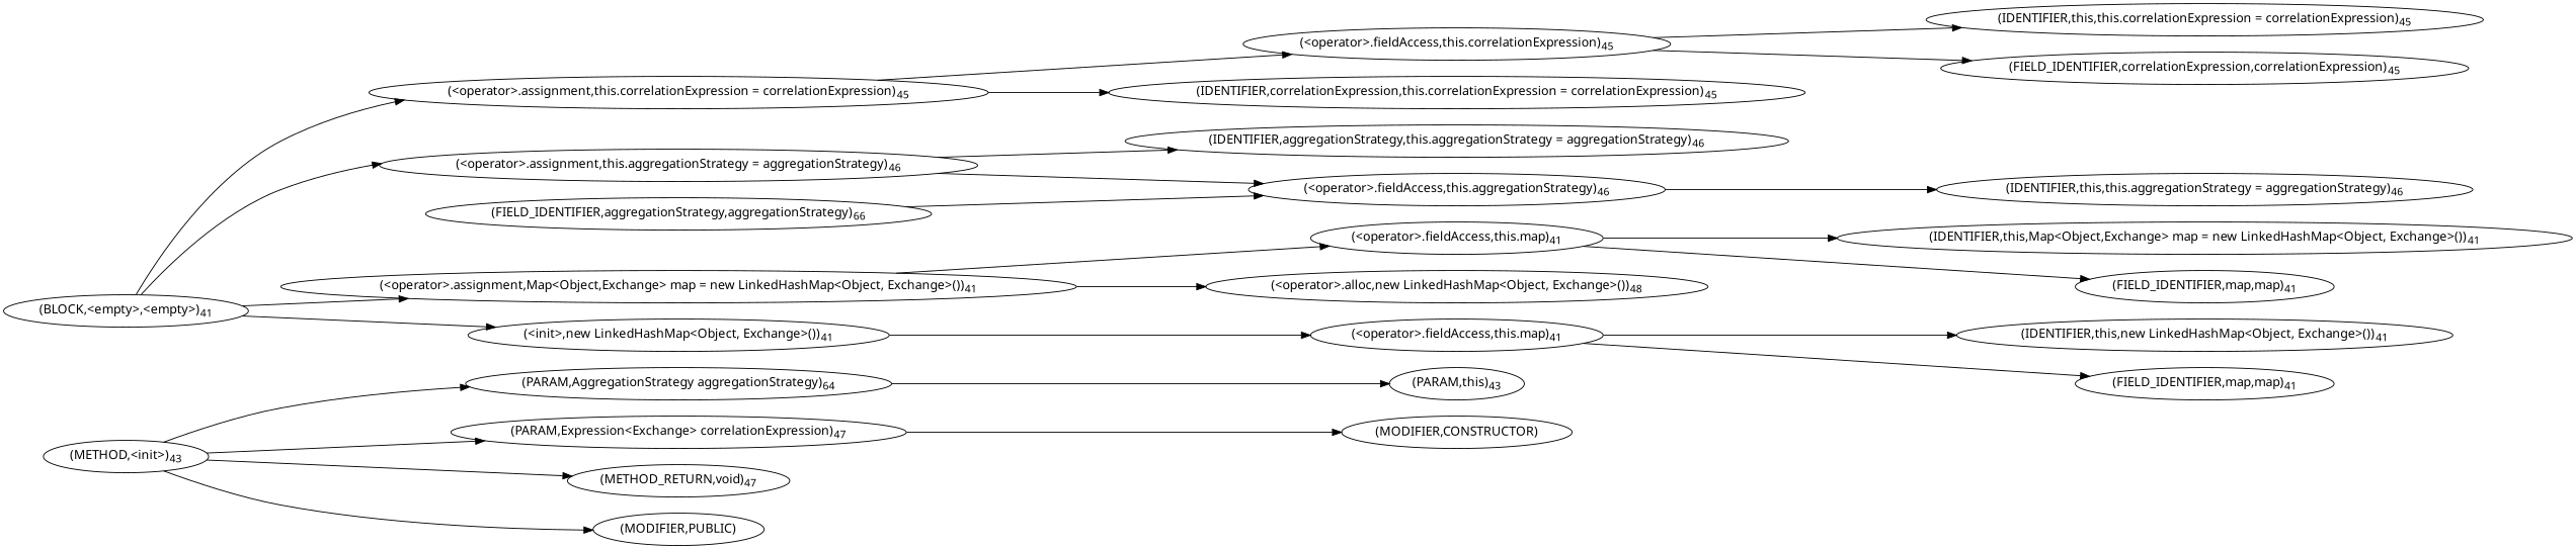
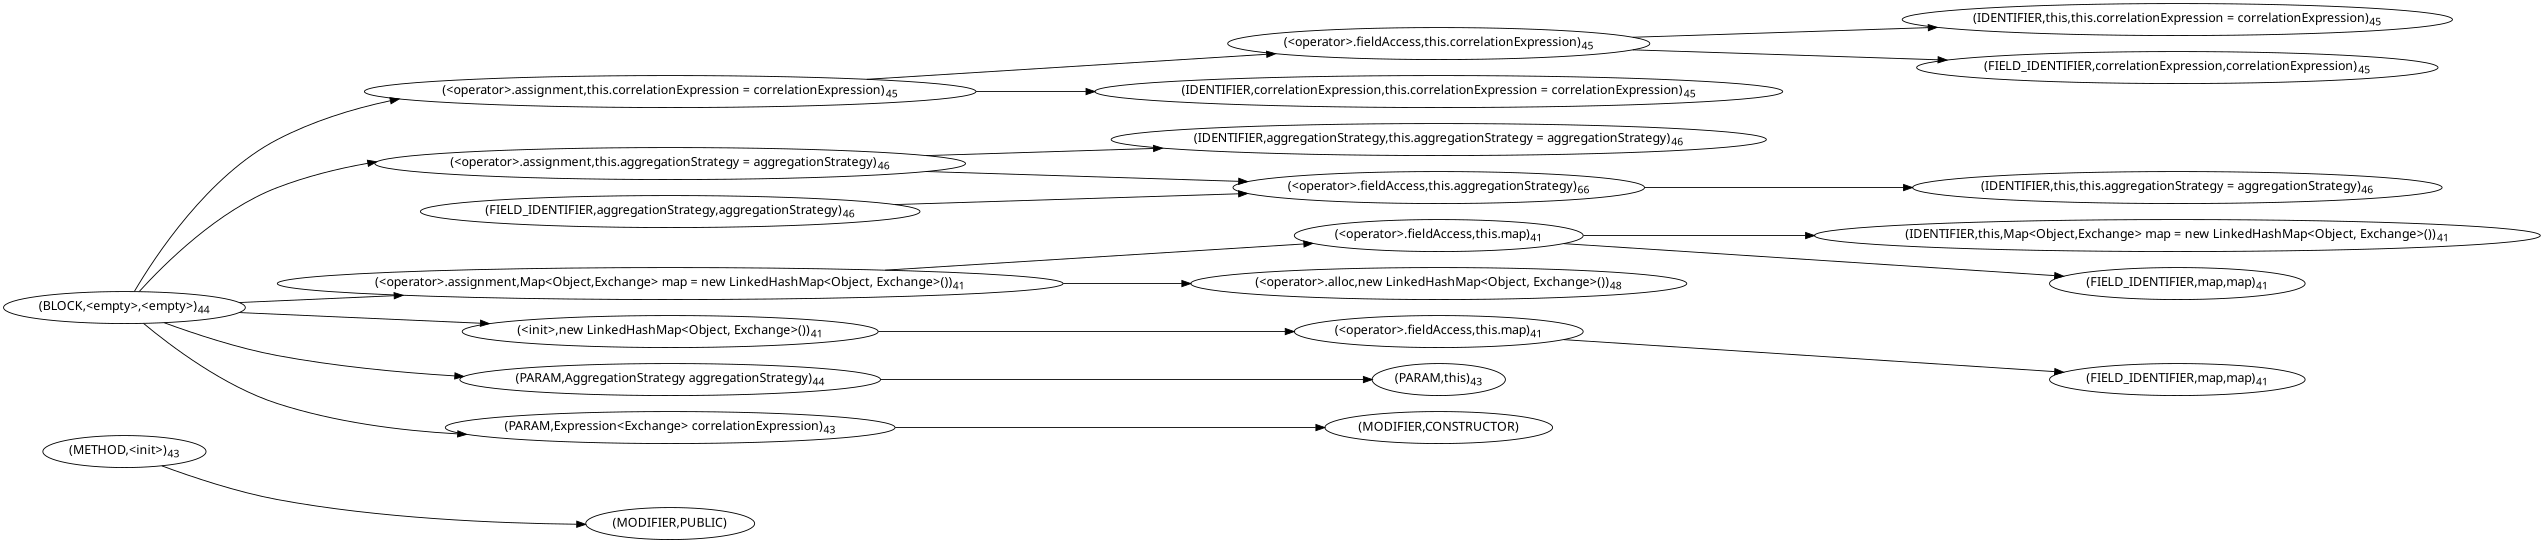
  digraph {
    fontname="Noto Sans"
    rankdir=LR
    node [fontname="Noto Sans"]
    edge [fontname="Noto Sans"]
    n1 [label=<(METHOD,&lt;init&gt;)<SUB>43</SUB>>]
-   n2 [label=<(PARAM,Expression&lt;Exchange&gt; correlationExpression)<SUB>47</SUB>>]
-   n3 [label=<(PARAM,AggregationStrategy aggregationStrategy)<SUB>64</SUB>>]
+   n2 [label=<(PARAM,Expression&lt;Exchange&gt; correlationExpression)<SUB>43</SUB>>]
+   n3 [label=<(PARAM,AggregationStrategy aggregationStrategy)<SUB>44</SUB>>]
    n4 [label=<(MODIFIER,PUBLIC)>]
-   n5 [label=<(METHOD_RETURN,void)<SUB>47</SUB>>]
    n6 [label=<(PARAM,this)<SUB>43</SUB>>]
    n7 [label=<(MODIFIER,CONSTRUCTOR)>]
-   n8 [label=<(BLOCK,&lt;empty&gt;,&lt;empty&gt;)<SUB>41</SUB>>]
+   n8 [label=<(BLOCK,&lt;empty&gt;,&lt;empty&gt;)<SUB>44</SUB>>]
    n9 [label=<(&lt;operator&gt;.assignment,Map&lt;Object,Exchange&gt; map = new LinkedHashMap&lt;Object, Exchange&gt;())<SUB>41</SUB>>]
    n10 [label=<(&lt;init&gt;,new LinkedHashMap&lt;Object, Exchange&gt;())<SUB>41</SUB>>]
    n11 [label=<(&lt;operator&gt;.assignment,this.correlationExpression = correlationExpression)<SUB>45</SUB>>]
    n12 [label=<(&lt;operator&gt;.assignment,this.aggregationStrategy = aggregationStrategy)<SUB>46</SUB>>]
    n13 [label=<(&lt;operator&gt;.fieldAccess,this.map)<SUB>41</SUB>>]
    n14 [label=<(&lt;operator&gt;.alloc,new LinkedHashMap&lt;Object, Exchange&gt;())<SUB>48</SUB>>]
    n15 [label=<(&lt;operator&gt;.fieldAccess,this.map)<SUB>41</SUB>>]
    n16 [label=<(&lt;operator&gt;.fieldAccess,this.correlationExpression)<SUB>45</SUB>>]
    n17 [label=<(IDENTIFIER,correlationExpression,this.correlationExpression = correlationExpression)<SUB>45</SUB>>]
-   n18 [label=<(&lt;operator&gt;.fieldAccess,this.aggregationStrategy)<SUB>46</SUB>>]
+   n18 [label=<(&lt;operator&gt;.fieldAccess,this.aggregationStrategy)<SUB>66</SUB>>]
    n19 [label=<(IDENTIFIER,aggregationStrategy,this.aggregationStrategy = aggregationStrategy)<SUB>46</SUB>>]
    n20 [label=<(IDENTIFIER,this,Map&lt;Object,Exchange&gt; map = new LinkedHashMap&lt;Object, Exchange&gt;())<SUB>41</SUB>>]
    n21 [label=<(FIELD_IDENTIFIER,map,map)<SUB>41</SUB>>]
-   n22 [label=<(IDENTIFIER,this,new LinkedHashMap&lt;Object, Exchange&gt;())<SUB>41</SUB>>]
    n23 [label=<(FIELD_IDENTIFIER,map,map)<SUB>41</SUB>>]
    n24 [label=<(IDENTIFIER,this,this.correlationExpression = correlationExpression)<SUB>45</SUB>>]
    n25 [label=<(FIELD_IDENTIFIER,correlationExpression,correlationExpression)<SUB>45</SUB>>]
    n26 [label=<(IDENTIFIER,this,this.aggregationStrategy = aggregationStrategy)<SUB>46</SUB>>]
-   n27 [label=<(FIELD_IDENTIFIER,aggregationStrategy,aggregationStrategy)<SUB>66</SUB>>]
-   n1 -> n2
-   n1 -> n3
+   n27 [label=<(FIELD_IDENTIFIER,aggregationStrategy,aggregationStrategy)<SUB>46</SUB>>]
+   n8 -> n2
+   n8 -> n3
    n1 -> n4
-   n1 -> n5
    n2 -> n7
    n3 -> n6
    n8 -> n9
    n8 -> n10
    n8 -> n11
    n8 -> n12
    n9 -> n13
    n9 -> n14
    n10 -> n15
    n11 -> n16
    n11 -> n17
    n12 -> n18
    n12 -> n19
    n13 -> n20
    n13 -> n21
-   n15 -> n22
    n15 -> n23
    n16 -> n24
    n16 -> n25
    n18 -> n26
    n27 -> n18
  }
